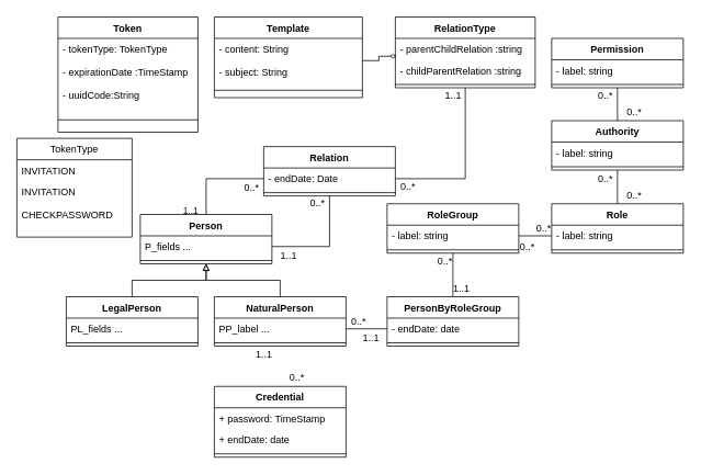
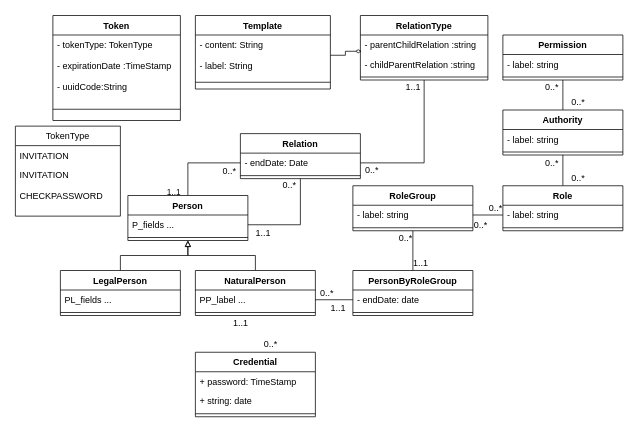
  <mxCell id="0" />
  <mxCell id="1" parent="0" />
  <mxCell id="2" style="edgeStyle=orthogonalEdgeStyle;rounded=0;orthogonalLoop=1;jettySize=auto;html=1;exitX=0.5;exitY=0;exitDx=0;exitDy=0;entryX=0.5;entryY=1;entryDx=0;entryDy=0;endArrow=block;endFill=0;" edge="1" parent="1" source="3" target="15"><mxGeometry relative="1" as="geometry" /></mxCell>
  <mxCell id="3" value="LegalPerson" style="swimlane;fontStyle=1;align=center;verticalAlign=top;childLayout=stackLayout;horizontal=1;startSize=26;horizontalStack=0;resizeParent=1;resizeParentMax=0;resizeLast=0;collapsible=1;marginBottom=0;" vertex="1" parent="1"><mxGeometry x="80" y="360" width="160" height="60" as="geometry" /></mxCell>
  <mxCell id="4" value="PL_fields ..." style="text;strokeColor=none;fillColor=none;align=left;verticalAlign=top;spacingLeft=4;spacingRight=4;overflow=hidden;rotatable=0;points=[[0,0.5],[1,0.5]];portConstraint=eastwest;" vertex="1" parent="3"><mxGeometry y="26" width="160" height="26" as="geometry" /></mxCell>
  <mxCell id="5" value="" style="line;strokeWidth=1;fillColor=none;align=left;verticalAlign=middle;spacingTop=-1;spacingLeft=3;spacingRight=3;rotatable=0;labelPosition=right;points=[];portConstraint=eastwest;" vertex="1" parent="3"><mxGeometry y="52" width="160" height="8" as="geometry" /></mxCell>
  <mxCell id="6" style="edgeStyle=orthogonalEdgeStyle;rounded=0;orthogonalLoop=1;jettySize=auto;html=1;exitX=0;exitY=0.5;exitDx=0;exitDy=0;entryX=0.5;entryY=0;entryDx=0;entryDy=0;endArrow=none;endFill=0;" edge="1" parent="1" source="9" target="15"><mxGeometry relative="1" as="geometry" /></mxCell>
  <mxCell id="7" value="1..1" style="edgeLabel;html=1;align=center;verticalAlign=middle;resizable=0;points=[];" vertex="1" connectable="0" parent="6"><mxGeometry x="0.907" y="-4" relative="1" as="geometry"><mxPoint x="-16" y="1" as="offset" /></mxGeometry></mxCell>
  <mxCell id="8" value="Relation" style="swimlane;fontStyle=1;align=center;verticalAlign=top;childLayout=stackLayout;horizontal=1;startSize=26;horizontalStack=0;resizeParent=1;resizeParentMax=0;resizeLast=0;collapsible=1;marginBottom=0;" vertex="1" parent="1"><mxGeometry x="320" y="177.5" width="160" height="60" as="geometry" /></mxCell>
  <mxCell id="9" value="- endDate: Date" style="text;strokeColor=none;fillColor=none;align=left;verticalAlign=top;spacingLeft=4;spacingRight=4;overflow=hidden;rotatable=0;points=[[0,0.5],[1,0.5]];portConstraint=eastwest;" vertex="1" parent="8"><mxGeometry y="26" width="160" height="26" as="geometry" /></mxCell>
  <mxCell id="10" value="" style="line;strokeWidth=1;fillColor=none;align=left;verticalAlign=middle;spacingTop=-1;spacingLeft=3;spacingRight=3;rotatable=0;labelPosition=right;points=[];portConstraint=eastwest;" vertex="1" parent="8"><mxGeometry y="52" width="160" height="8" as="geometry" /></mxCell>
  <mxCell id="11" style="edgeStyle=orthogonalEdgeStyle;rounded=0;orthogonalLoop=1;jettySize=auto;html=1;exitX=0.5;exitY=0;exitDx=0;exitDy=0;entryX=0.5;entryY=1;entryDx=0;entryDy=0;endArrow=block;endFill=0;" edge="1" parent="1" source="12" target="15"><mxGeometry relative="1" as="geometry" /></mxCell>
  <mxCell id="12" value="NaturalPerson" style="swimlane;fontStyle=1;align=center;verticalAlign=top;childLayout=stackLayout;horizontal=1;startSize=26;horizontalStack=0;resizeParent=1;resizeParentMax=0;resizeLast=0;collapsible=1;marginBottom=0;" vertex="1" parent="1"><mxGeometry x="260" y="360" width="160" height="60" as="geometry" /></mxCell>
  <mxCell id="13" value="PP_label ..." style="text;strokeColor=none;fillColor=none;align=left;verticalAlign=top;spacingLeft=4;spacingRight=4;overflow=hidden;rotatable=0;points=[[0,0.5],[1,0.5]];portConstraint=eastwest;" vertex="1" parent="12"><mxGeometry y="26" width="160" height="26" as="geometry" /></mxCell>
  <mxCell id="14" value="" style="line;strokeWidth=1;fillColor=none;align=left;verticalAlign=middle;spacingTop=-1;spacingLeft=3;spacingRight=3;rotatable=0;labelPosition=right;points=[];portConstraint=eastwest;" vertex="1" parent="12"><mxGeometry y="52" width="160" height="8" as="geometry" /></mxCell>
  <mxCell id="15" value="Person" style="swimlane;fontStyle=1;align=center;verticalAlign=top;childLayout=stackLayout;horizontal=1;startSize=26;horizontalStack=0;resizeParent=1;resizeParentMax=0;resizeLast=0;collapsible=1;marginBottom=0;" vertex="1" parent="1"><mxGeometry x="170" y="260" width="160" height="60" as="geometry" /></mxCell>
  <mxCell id="16" value="P_fields ..." style="text;strokeColor=none;fillColor=none;align=left;verticalAlign=top;spacingLeft=4;spacingRight=4;overflow=hidden;rotatable=0;points=[[0,0.5],[1,0.5]];portConstraint=eastwest;" vertex="1" parent="15"><mxGeometry y="26" width="160" height="26" as="geometry" /></mxCell>
  <mxCell id="17" value="" style="line;strokeWidth=1;fillColor=none;align=left;verticalAlign=middle;spacingTop=-1;spacingLeft=3;spacingRight=3;rotatable=0;labelPosition=right;points=[];portConstraint=eastwest;" vertex="1" parent="15"><mxGeometry y="52" width="160" height="8" as="geometry" /></mxCell>
  <mxCell id="18" value="Credential" style="swimlane;fontStyle=1;align=center;verticalAlign=top;childLayout=stackLayout;horizontal=1;startSize=26;horizontalStack=0;resizeParent=1;resizeParentMax=0;resizeLast=0;collapsible=1;marginBottom=0;" vertex="1" parent="1"><mxGeometry x="260" y="469" width="160" height="86" as="geometry" /></mxCell>
  <mxCell id="19" value="+ password: TimeStamp" style="text;strokeColor=none;fillColor=none;align=left;verticalAlign=top;spacingLeft=4;spacingRight=4;overflow=hidden;rotatable=0;points=[[0,0.5],[1,0.5]];portConstraint=eastwest;" vertex="1" parent="18"><mxGeometry y="26" width="160" height="26" as="geometry" /></mxCell>
- <mxCell id="20" value="+ endDate: date" style="text;strokeColor=none;fillColor=none;align=left;verticalAlign=top;spacingLeft=4;spacingRight=4;overflow=hidden;rotatable=0;points=[[0,0.5],[1,0.5]];portConstraint=eastwest;" vertex="1" parent="18"><mxGeometry y="52" width="160" height="26" as="geometry" /></mxCell>
+ <mxCell id="20" value="+ string: date" style="text;strokeColor=none;fillColor=none;align=left;verticalAlign=top;spacingLeft=4;spacingRight=4;overflow=hidden;rotatable=0;points=[[0,0.5],[1,0.5]];portConstraint=eastwest;" vertex="1" parent="18"><mxGeometry y="52" width="160" height="26" as="geometry" /></mxCell>
  <mxCell id="21" value="" style="line;strokeWidth=1;fillColor=none;align=left;verticalAlign=middle;spacingTop=-1;spacingLeft=3;spacingRight=3;rotatable=0;labelPosition=right;points=[];portConstraint=eastwest;" vertex="1" parent="18"><mxGeometry y="78" width="160" height="8" as="geometry" /></mxCell>
  <mxCell id="22" style="edgeStyle=orthogonalEdgeStyle;rounded=0;orthogonalLoop=1;jettySize=auto;html=1;exitX=1;exitY=0.5;exitDx=0;exitDy=0;entryX=0.5;entryY=1;entryDx=0;entryDy=0;endArrow=none;endFill=0;" edge="1" parent="1" source="16" target="8"><mxGeometry relative="1" as="geometry" /></mxCell>
  <mxCell id="23" value="RoleGroup" style="swimlane;fontStyle=1;align=center;verticalAlign=top;childLayout=stackLayout;horizontal=1;startSize=26;horizontalStack=0;resizeParent=1;resizeParentMax=0;resizeLast=0;collapsible=1;marginBottom=0;" vertex="1" parent="1"><mxGeometry x="470" y="247" width="160" height="60" as="geometry" /></mxCell>
  <mxCell id="24" value="- label: string" style="text;strokeColor=none;fillColor=none;align=left;verticalAlign=top;spacingLeft=4;spacingRight=4;overflow=hidden;rotatable=0;points=[[0,0.5],[1,0.5]];portConstraint=eastwest;" vertex="1" parent="23"><mxGeometry y="26" width="160" height="26" as="geometry" /></mxCell>
  <mxCell id="25" value="" style="line;strokeWidth=1;fillColor=none;align=left;verticalAlign=middle;spacingTop=-1;spacingLeft=3;spacingRight=3;rotatable=0;labelPosition=right;points=[];portConstraint=eastwest;" vertex="1" parent="23"><mxGeometry y="52" width="160" height="8" as="geometry" /></mxCell>
  <mxCell id="26" style="edgeStyle=orthogonalEdgeStyle;rounded=0;orthogonalLoop=1;jettySize=auto;html=1;exitX=0.5;exitY=0;exitDx=0;exitDy=0;entryX=0.5;entryY=1;entryDx=0;entryDy=0;endArrow=none;endFill=0;" edge="1" parent="1" source="27" target="23"><mxGeometry relative="1" as="geometry" /></mxCell>
  <mxCell id="27" value="PersonByRoleGroup" style="swimlane;fontStyle=1;align=center;verticalAlign=top;childLayout=stackLayout;horizontal=1;startSize=26;horizontalStack=0;resizeParent=1;resizeParentMax=0;resizeLast=0;collapsible=1;marginBottom=0;" vertex="1" parent="1"><mxGeometry x="470" y="360" width="160" height="60" as="geometry" /></mxCell>
  <mxCell id="28" value="- endDate: date" style="text;strokeColor=none;fillColor=none;align=left;verticalAlign=top;spacingLeft=4;spacingRight=4;overflow=hidden;rotatable=0;points=[[0,0.5],[1,0.5]];portConstraint=eastwest;" vertex="1" parent="27"><mxGeometry y="26" width="160" height="26" as="geometry" /></mxCell>
  <mxCell id="29" value="" style="line;strokeWidth=1;fillColor=none;align=left;verticalAlign=middle;spacingTop=-1;spacingLeft=3;spacingRight=3;rotatable=0;labelPosition=right;points=[];portConstraint=eastwest;" vertex="1" parent="27"><mxGeometry y="52" width="160" height="8" as="geometry" /></mxCell>
  <mxCell id="30" style="edgeStyle=orthogonalEdgeStyle;rounded=0;orthogonalLoop=1;jettySize=auto;html=1;exitX=0.5;exitY=0;exitDx=0;exitDy=0;entryX=0.5;entryY=1;entryDx=0;entryDy=0;endArrow=none;endFill=0;" edge="1" parent="1" source="31" target="36"><mxGeometry relative="1" as="geometry" /></mxCell>
  <mxCell id="31" value="Role" style="swimlane;fontStyle=1;align=center;verticalAlign=top;childLayout=stackLayout;horizontal=1;startSize=26;horizontalStack=0;resizeParent=1;resizeParentMax=0;resizeLast=0;collapsible=1;marginBottom=0;" vertex="1" parent="1"><mxGeometry x="670" y="247" width="160" height="60" as="geometry" /></mxCell>
  <mxCell id="32" value="- label: string" style="text;strokeColor=none;fillColor=none;align=left;verticalAlign=top;spacingLeft=4;spacingRight=4;overflow=hidden;rotatable=0;points=[[0,0.5],[1,0.5]];portConstraint=eastwest;" vertex="1" parent="31"><mxGeometry y="26" width="160" height="26" as="geometry" /></mxCell>
  <mxCell id="33" value="" style="line;strokeWidth=1;fillColor=none;align=left;verticalAlign=middle;spacingTop=-1;spacingLeft=3;spacingRight=3;rotatable=0;labelPosition=right;points=[];portConstraint=eastwest;" vertex="1" parent="31"><mxGeometry y="52" width="160" height="8" as="geometry" /></mxCell>
  <mxCell id="34" style="edgeStyle=orthogonalEdgeStyle;rounded=0;orthogonalLoop=1;jettySize=auto;html=1;exitX=1;exitY=0.5;exitDx=0;exitDy=0;entryX=0;entryY=0.5;entryDx=0;entryDy=0;endArrow=none;endFill=0;" edge="1" parent="1" source="13" target="28"><mxGeometry relative="1" as="geometry" /></mxCell>
  <mxCell id="35" style="edgeStyle=orthogonalEdgeStyle;rounded=0;orthogonalLoop=1;jettySize=auto;html=1;exitX=0.5;exitY=0;exitDx=0;exitDy=0;entryX=0.5;entryY=1;entryDx=0;entryDy=0;endArrow=none;endFill=0;" edge="1" parent="1" source="36" target="39"><mxGeometry relative="1" as="geometry" /></mxCell>
  <mxCell id="36" value="Authority" style="swimlane;fontStyle=1;align=center;verticalAlign=top;childLayout=stackLayout;horizontal=1;startSize=26;horizontalStack=0;resizeParent=1;resizeParentMax=0;resizeLast=0;collapsible=1;marginBottom=0;" vertex="1" parent="1"><mxGeometry x="670" y="146" width="160" height="60" as="geometry" /></mxCell>
  <mxCell id="37" value="- label: string" style="text;strokeColor=none;fillColor=none;align=left;verticalAlign=top;spacingLeft=4;spacingRight=4;overflow=hidden;rotatable=0;points=[[0,0.5],[1,0.5]];portConstraint=eastwest;" vertex="1" parent="36"><mxGeometry y="26" width="160" height="26" as="geometry" /></mxCell>
  <mxCell id="38" value="" style="line;strokeWidth=1;fillColor=none;align=left;verticalAlign=middle;spacingTop=-1;spacingLeft=3;spacingRight=3;rotatable=0;labelPosition=right;points=[];portConstraint=eastwest;" vertex="1" parent="36"><mxGeometry y="52" width="160" height="8" as="geometry" /></mxCell>
  <mxCell id="39" value="Permission" style="swimlane;fontStyle=1;align=center;verticalAlign=top;childLayout=stackLayout;horizontal=1;startSize=26;horizontalStack=0;resizeParent=1;resizeParentMax=0;resizeLast=0;collapsible=1;marginBottom=0;" vertex="1" parent="1"><mxGeometry x="670" y="46" width="160" height="60" as="geometry" /></mxCell>
  <mxCell id="40" value="- label: string" style="text;strokeColor=none;fillColor=none;align=left;verticalAlign=top;spacingLeft=4;spacingRight=4;overflow=hidden;rotatable=0;points=[[0,0.5],[1,0.5]];portConstraint=eastwest;" vertex="1" parent="39"><mxGeometry y="26" width="160" height="26" as="geometry" /></mxCell>
  <mxCell id="41" value="" style="line;strokeWidth=1;fillColor=none;align=left;verticalAlign=middle;spacingTop=-1;spacingLeft=3;spacingRight=3;rotatable=0;labelPosition=right;points=[];portConstraint=eastwest;" vertex="1" parent="39"><mxGeometry y="52" width="160" height="8" as="geometry" /></mxCell>
  <mxCell id="42" style="edgeStyle=orthogonalEdgeStyle;rounded=0;orthogonalLoop=1;jettySize=auto;html=1;exitX=1;exitY=0.5;exitDx=0;exitDy=0;entryX=0;entryY=0.5;entryDx=0;entryDy=0;endArrow=none;endFill=0;" edge="1" parent="1" source="24" target="32"><mxGeometry relative="1" as="geometry" /></mxCell>
  <mxCell id="43" value="0..*" style="text;html=1;align=center;verticalAlign=middle;resizable=0;points=[];autosize=1;strokeColor=none;" vertex="1" parent="1"><mxGeometry x="370" y="236.5" width="30" height="20" as="geometry" /></mxCell>
  <mxCell id="44" value="1..1" style="text;html=1;align=center;verticalAlign=middle;resizable=0;points=[];autosize=1;strokeColor=none;" vertex="1" parent="1"><mxGeometry x="330" y="300" width="40" height="20" as="geometry" /></mxCell>
  <mxCell id="45" value="0..*" style="text;html=1;align=center;verticalAlign=middle;resizable=0;points=[];autosize=1;strokeColor=none;" vertex="1" parent="1"><mxGeometry x="290" y="217.5" width="30" height="20" as="geometry" /></mxCell>
  <mxCell id="46" value="RelationType" style="swimlane;fontStyle=1;align=center;verticalAlign=top;childLayout=stackLayout;horizontal=1;startSize=26;horizontalStack=0;resizeParent=1;resizeParentMax=0;resizeLast=0;collapsible=1;marginBottom=0;" vertex="1" parent="1"><mxGeometry x="480" y="20" width="170" height="86" as="geometry" /></mxCell>
  <mxCell id="47" value="- parentChildRelation :string" style="text;strokeColor=none;fillColor=none;align=left;verticalAlign=top;spacingLeft=4;spacingRight=4;overflow=hidden;rotatable=0;points=[[0,0.5],[1,0.5]];portConstraint=eastwest;" vertex="1" parent="46"><mxGeometry y="26" width="170" height="26" as="geometry" /></mxCell>
  <mxCell id="48" value="- childParentRelation :string" style="text;strokeColor=none;fillColor=none;align=left;verticalAlign=top;spacingLeft=4;spacingRight=4;overflow=hidden;rotatable=0;points=[[0,0.5],[1,0.5]];portConstraint=eastwest;" vertex="1" parent="46"><mxGeometry y="52" width="170" height="26" as="geometry" /></mxCell>
  <mxCell id="49" value="" style="line;strokeWidth=1;fillColor=none;align=left;verticalAlign=middle;spacingTop=-1;spacingLeft=3;spacingRight=3;rotatable=0;labelPosition=right;points=[];portConstraint=eastwest;" vertex="1" parent="46"><mxGeometry y="78" width="170" height="8" as="geometry" /></mxCell>
  <mxCell id="50" style="edgeStyle=orthogonalEdgeStyle;rounded=0;orthogonalLoop=1;jettySize=auto;html=1;exitX=1;exitY=0.5;exitDx=0;exitDy=0;entryX=0.5;entryY=1;entryDx=0;entryDy=0;endArrow=none;endFill=0;" edge="1" parent="1" source="9" target="46"><mxGeometry relative="1" as="geometry" /></mxCell>
  <mxCell id="51" value="1..1" style="text;html=1;align=center;verticalAlign=middle;resizable=0;points=[];autosize=1;strokeColor=none;" vertex="1" parent="1"><mxGeometry x="530" y="106" width="40" height="20" as="geometry" /></mxCell>
  <mxCell id="52" value="0..*" style="text;html=1;align=center;verticalAlign=middle;resizable=0;points=[];autosize=1;strokeColor=none;" vertex="1" parent="1"><mxGeometry x="480" y="216.5" width="30" height="20" as="geometry" /></mxCell>
  <mxCell id="53" value="1..1" style="text;html=1;align=center;verticalAlign=middle;resizable=0;points=[];autosize=1;strokeColor=none;" vertex="1" parent="1"><mxGeometry x="430" y="400" width="40" height="20" as="geometry" /></mxCell>
  <mxCell id="54" value="0..*" style="text;html=1;align=center;verticalAlign=middle;resizable=0;points=[];autosize=1;strokeColor=none;" vertex="1" parent="1"><mxGeometry x="420" y="380" width="30" height="20" as="geometry" /></mxCell>
  <mxCell id="55" value="1..1" style="text;html=1;align=center;verticalAlign=middle;resizable=0;points=[];autosize=1;strokeColor=none;" vertex="1" parent="1"><mxGeometry x="540" y="340" width="40" height="20" as="geometry" /></mxCell>
  <mxCell id="56" value="0..*" style="text;html=1;align=center;verticalAlign=middle;resizable=0;points=[];autosize=1;strokeColor=none;" vertex="1" parent="1"><mxGeometry x="525" y="307" width="30" height="20" as="geometry" /></mxCell>
  <mxCell id="57" value="0..*" style="text;html=1;align=center;verticalAlign=middle;resizable=0;points=[];autosize=1;strokeColor=none;" vertex="1" parent="1"><mxGeometry x="645" y="267" width="30" height="20" as="geometry" /></mxCell>
  <mxCell id="58" value="0..*" style="text;html=1;align=center;verticalAlign=middle;resizable=0;points=[];autosize=1;strokeColor=none;" vertex="1" parent="1"><mxGeometry x="625" y="290" width="30" height="20" as="geometry" /></mxCell>
  <mxCell id="59" value="0..*" style="text;html=1;align=center;verticalAlign=middle;resizable=0;points=[];autosize=1;strokeColor=none;" vertex="1" parent="1"><mxGeometry x="755" y="227" width="30" height="20" as="geometry" /></mxCell>
  <mxCell id="60" value="0..*" style="text;html=1;align=center;verticalAlign=middle;resizable=0;points=[];autosize=1;strokeColor=none;" vertex="1" parent="1"><mxGeometry x="720" y="207" width="30" height="20" as="geometry" /></mxCell>
  <mxCell id="61" value="0..*" style="text;html=1;align=center;verticalAlign=middle;resizable=0;points=[];autosize=1;strokeColor=none;" vertex="1" parent="1"><mxGeometry x="720" y="106" width="30" height="20" as="geometry" /></mxCell>
  <mxCell id="62" value="0..*" style="text;html=1;align=center;verticalAlign=middle;resizable=0;points=[];autosize=1;strokeColor=none;" vertex="1" parent="1"><mxGeometry x="755" y="126" width="30" height="20" as="geometry" /></mxCell>
  <mxCell id="63" value="0..*" style="text;html=1;align=center;verticalAlign=middle;resizable=0;points=[];autosize=1;strokeColor=none;" vertex="1" parent="1"><mxGeometry x="345" y="449" width="30" height="20" as="geometry" /></mxCell>
  <mxCell id="64" value="1..1" style="text;html=1;align=center;verticalAlign=middle;resizable=0;points=[];autosize=1;strokeColor=none;" vertex="1" parent="1"><mxGeometry x="300" y="420" width="40" height="20" as="geometry" /></mxCell>
  <mxCell id="65" value="Token" style="swimlane;fontStyle=1;align=center;verticalAlign=top;childLayout=stackLayout;horizontal=1;startSize=26;horizontalStack=0;resizeParent=1;resizeParentMax=0;resizeLast=0;collapsible=1;marginBottom=0;" vertex="1" parent="1"><mxGeometry x="70" y="20" width="170" height="140" as="geometry" /></mxCell>
  <mxCell id="66" value="- tokenType: TokenType&#10;&#10;- expirationDate :TimeStamp&#10;&#10;- uuidCode:String" style="text;strokeColor=none;fillColor=none;align=left;verticalAlign=top;spacingLeft=4;spacingRight=4;overflow=hidden;rotatable=0;points=[[0,0.5],[1,0.5]];portConstraint=eastwest;" vertex="1" parent="65"><mxGeometry y="26" width="170" height="84" as="geometry" /></mxCell>
  <mxCell id="67" value="" style="line;strokeWidth=1;fillColor=none;align=left;verticalAlign=middle;spacingTop=-1;spacingLeft=3;spacingRight=3;rotatable=0;labelPosition=right;points=[];portConstraint=eastwest;" vertex="1" parent="65"><mxGeometry y="110" width="170" height="30" as="geometry" /></mxCell>
  <mxCell id="68" value="Template" style="swimlane;fontStyle=1;align=center;verticalAlign=top;childLayout=stackLayout;horizontal=1;startSize=26;horizontalStack=0;resizeParent=1;resizeParentMax=0;resizeLast=0;collapsible=1;marginBottom=0;" vertex="1" parent="1"><mxGeometry x="260" y="20" width="180" height="98" as="geometry" /></mxCell>
- <mxCell id="69" value="- content: String&#10;&#10;- subject: String" style="text;strokeColor=none;fillColor=none;align=left;verticalAlign=top;spacingLeft=4;spacingRight=4;overflow=hidden;rotatable=0;points=[[0,0.5],[1,0.5]];portConstraint=eastwest;" vertex="1" parent="68"><mxGeometry y="26" width="180" height="54" as="geometry" /></mxCell>
+ <mxCell id="69" value="- content: String&#10;&#10;- label: String" style="text;strokeColor=none;fillColor=none;align=left;verticalAlign=top;spacingLeft=4;spacingRight=4;overflow=hidden;rotatable=0;points=[[0,0.5],[1,0.5]];portConstraint=eastwest;" vertex="1" parent="68"><mxGeometry y="26" width="180" height="54" as="geometry" /></mxCell>
  <mxCell id="70" value="" style="line;strokeWidth=1;fillColor=none;align=left;verticalAlign=middle;spacingTop=-1;spacingLeft=3;spacingRight=3;rotatable=0;labelPosition=right;points=[];portConstraint=eastwest;" vertex="1" parent="68"><mxGeometry y="80" width="180" height="18" as="geometry" /></mxCell>
  <mxCell id="71" style="edgeStyle=orthogonalEdgeStyle;rounded=0;orthogonalLoop=1;jettySize=auto;html=1;exitX=1;exitY=0.5;exitDx=0;exitDy=0;entryX=0.01;entryY=0.834;entryDx=0;entryDy=0;endArrow=diamondThin;endFill=0;entryPerimeter=0;" edge="1" parent="1" source="69" target="47"><mxGeometry relative="1" as="geometry" /></mxCell>
  <mxCell id="72" value="TokenType" style="swimlane;fontStyle=0;childLayout=stackLayout;horizontal=1;startSize=26;fillColor=none;horizontalStack=0;resizeParent=1;resizeParentMax=0;resizeLast=0;collapsible=1;marginBottom=0;" vertex="1" parent="1"><mxGeometry x="20" y="167.5" width="140" height="120" as="geometry" /></mxCell>
  <mxCell id="73" value="INVITATION" style="text;strokeColor=none;fillColor=none;align=left;verticalAlign=top;spacingLeft=4;spacingRight=4;overflow=hidden;rotatable=0;points=[[0,0.5],[1,0.5]];portConstraint=eastwest;" vertex="1" parent="72"><mxGeometry y="26" width="140" height="26" as="geometry" /></mxCell>
  <mxCell id="74" value="INVITATION&#10;&#10;CHECKPASSWORD" style="text;strokeColor=none;fillColor=none;align=left;verticalAlign=top;spacingLeft=4;spacingRight=4;overflow=hidden;rotatable=0;points=[[0,0.5],[1,0.5]];portConstraint=eastwest;" vertex="1" parent="72"><mxGeometry y="52" width="140" height="68" as="geometry" /></mxCell>
